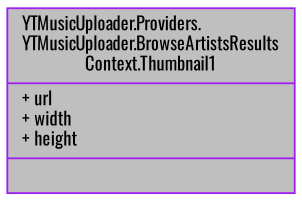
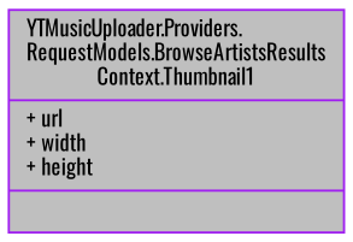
  digraph {
    fontname=Oswald
-   n1 [color=purple fillcolor=grey75 fontcolor=black fontname=Oswald fontsize=10 height=0.2 label="{YTMusicUploader.Providers.\lYTMusicUploader.BrowseArtistsResults\lContext.Thumbnail1\n|+ url\l+ width\l+ height\l|}" shape=record style=filled width=0.4]
+   n1 [color=purple fillcolor=grey75 fontcolor=black fontname=Oswald fontsize=10 height=0.2 label="{YTMusicUploader.Providers.\lRequestModels.BrowseArtistsResults\lContext.Thumbnail1\n|+ url\l+ width\l+ height\l|}" shape=record style=filled width=0.4]
  }
